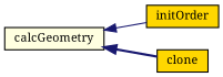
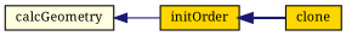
  digraph {
    fontname="Noto Serif"
    rankdir=LR
    node [color=black fillcolor=gold fontname="Noto Serif" fontsize=10 shape=record style=filled]
    edge [color=midnightblue dir=back fontname="Noto Serif" fontsize=10 labelfontname=Helvetica labelfontsize=10]
    n1 [fontcolor=black height=0.2 label=initOrder width=0.4]
    n2 [height=0.2 label=clone width=0.4]
    n3 [fillcolor=lightyellow height=0.2 label=calcGeometry width=0.4]
-   n3 -> n2 [style=bold]
+   n1 -> n2 [style=bold]
    n3 -> n1 [style=solid]
  }
